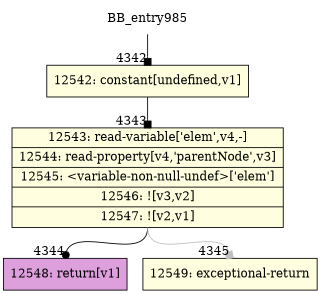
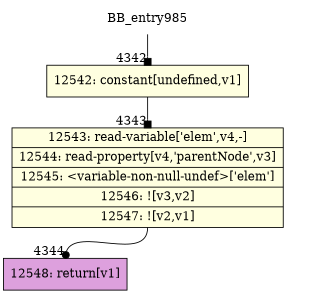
  digraph {
    rankdir=TD
    node [fillcolor=lightyellow shape=record style=filled]
    edge [arrowhead=box headport=n tailport=s]
    n1 [fillcolor=white label=BB_entry985 shape=none]
    n2 [label="{12542: constant[undefined,v1]}"]
    n3 [label="{12543: read-variable['elem',v4,-]|12544: read-property[v4,'parentNode',v3]|12545: \<variable-non-null-undef\>['elem']|12546: ![v3,v2]|12547: ![v2,v1]}"]
    n4 [fillcolor=plum label="{12548: return[v1]}"]
-   n5 [label="{12549: exceptional-return}"]
    n1 -> n2 [headlabel="    4342"]
    n2 -> n3 [headlabel="      4343"]
    n3 -> n4 [arrowhead=dot headlabel="      4344"]
-   n3 -> n5 [color=gray headlabel="      4345"]
  }
